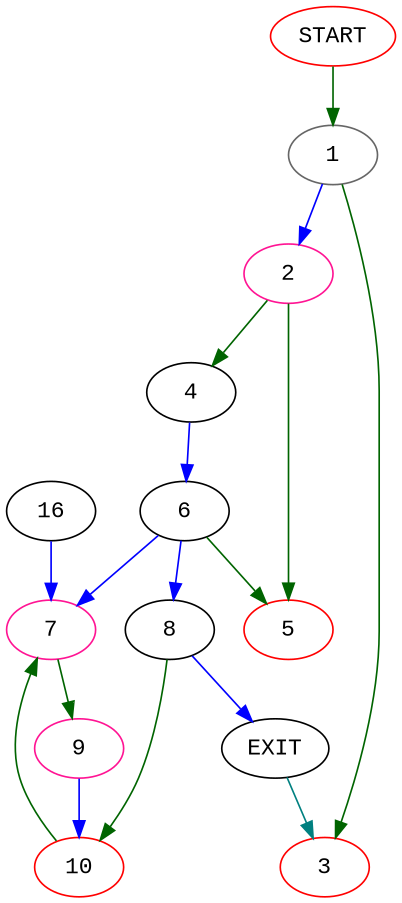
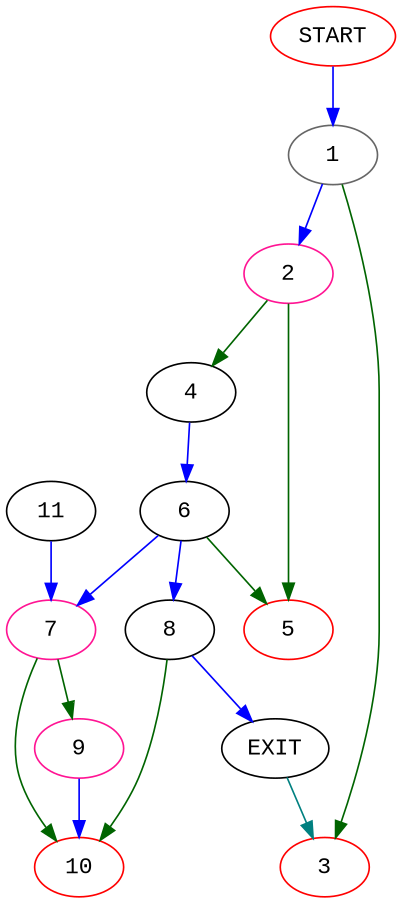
  digraph {
    fontname="Liberation Mono"
    node [color=black fontname="Liberation Mono"]
    edge [color=blue fontname="Liberation Mono"]
    n1 [color=red label=START]
    1 [color=gray40]
    2 [color=deeppink]
    3 [color=red]
    n5 [label=EXIT]
    4
    5 [color=red]
    6
    7 [color=deeppink]
    8
    9 [color=deeppink]
    10 [color=red]
-   11 [label=16]
-   n1 -> 1 [color=darkgreen]
+   11
+   n1 -> 1
    1 -> 2
    1 -> 3 [color=darkgreen]
    2 -> 4 [color=darkgreen]
    2 -> 5 [color=darkgreen]
    n5 -> 3 [color=teal]
    4 -> 6
    6 -> 5 [color=darkgreen]
    6 -> 7
    6 -> 8
    7 -> 9 [color=darkgreen]
-   10 -> 7 [color=darkgreen]
+   7 -> 10 [color=darkgreen]
    8 -> n5
    8 -> 10 [color=darkgreen]
    9 -> 10
    11 -> 7
  }
